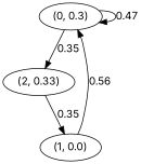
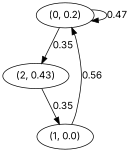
  digraph {
    fontname=Inter
    node [fontname=Inter]
    edge [fontname=Inter]
-   n1 [label="(0, 0.3)"]
-   n2 [label="(2, 0.33)"]
+   n1 [label="(0, 0.2)"]
+   n2 [label="(2, 0.43)"]
    n3 [label="(1, 0.0)"]
    n1 -> n1 [label=0.47]
    n1 -> n2 [label=0.35]
    n2 -> n3 [label=0.35]
    n3 -> n1 [label=0.56]
  }
